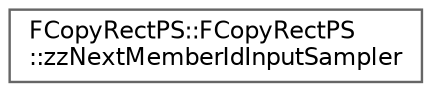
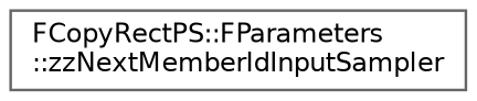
  digraph {
    rankdir=TB
-   n1 [color=grey40 fillcolor=white fontname=Helvetica fontsize=10 height=0.2 label="FCopyRectPS::FCopyRectPS\l::zzNextMemberIdInputSampler" shape=box style=filled width=0.4]
+   n1 [color=grey40 fillcolor=white fontname=Helvetica fontsize=10 height=0.2 label="FCopyRectPS::FParameters\l::zzNextMemberIdInputSampler" shape=box style=filled width=0.4]
  }
